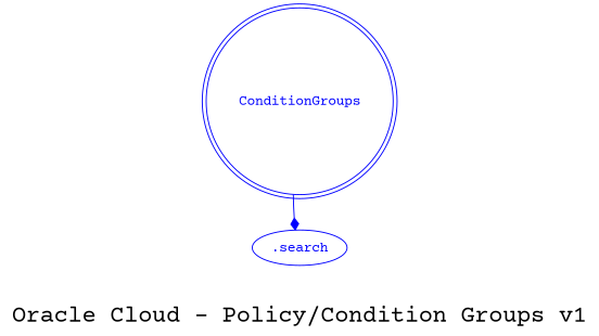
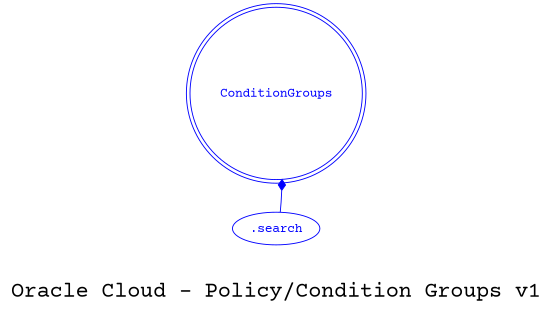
  digraph {
    fontsize=24
    label="Oracle Cloud - Policy/Condition Groups v1"
    splines=true
    fontname="Courier Prime"
    node [color=blue fontcolor=blue fontname="Courier Prime"]
    ConditionGroups [shape=doublecircle]
    ".search" [shape=ellipse]
-   ConditionGroups -> ".search" [arrowhead=diamond arrowtail=none color=blue fontcolor=blue fontname="Courier Prime"]
+   ".search" -> ConditionGroups [arrowhead=diamond arrowtail=none color=blue fontcolor=blue fontname="Courier Prime"]
  }
